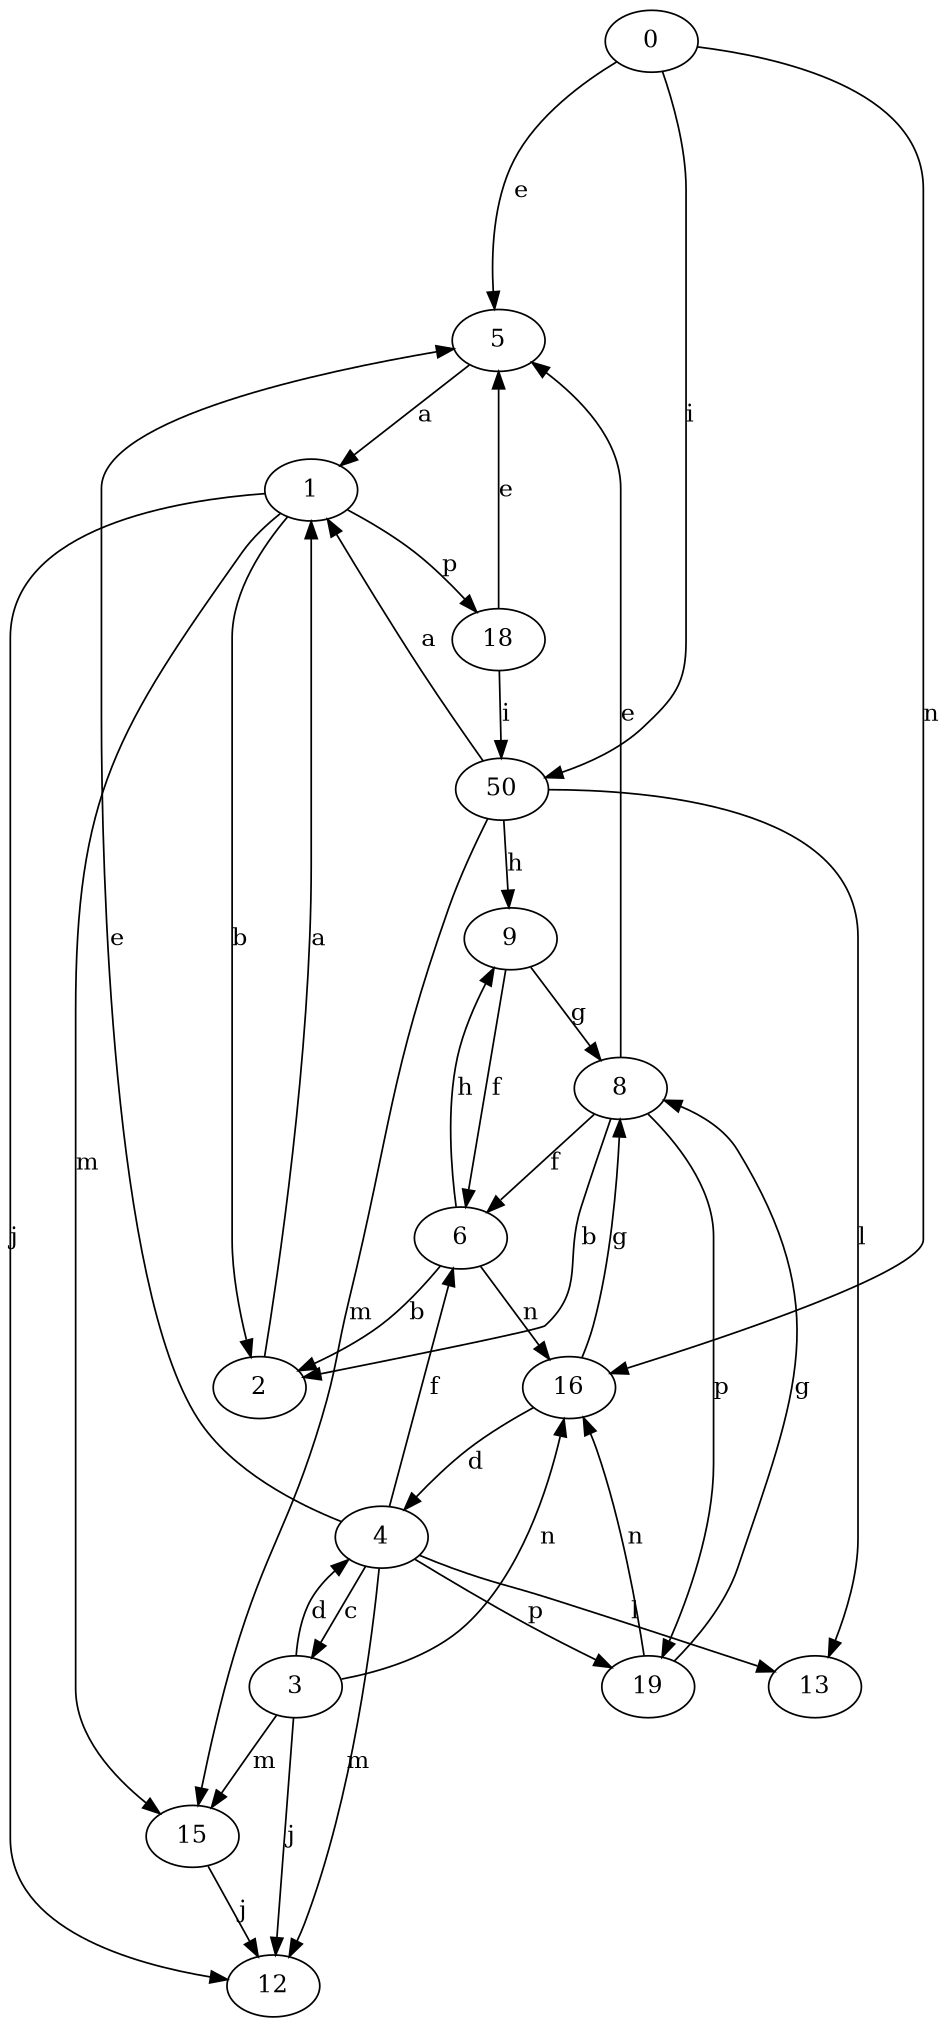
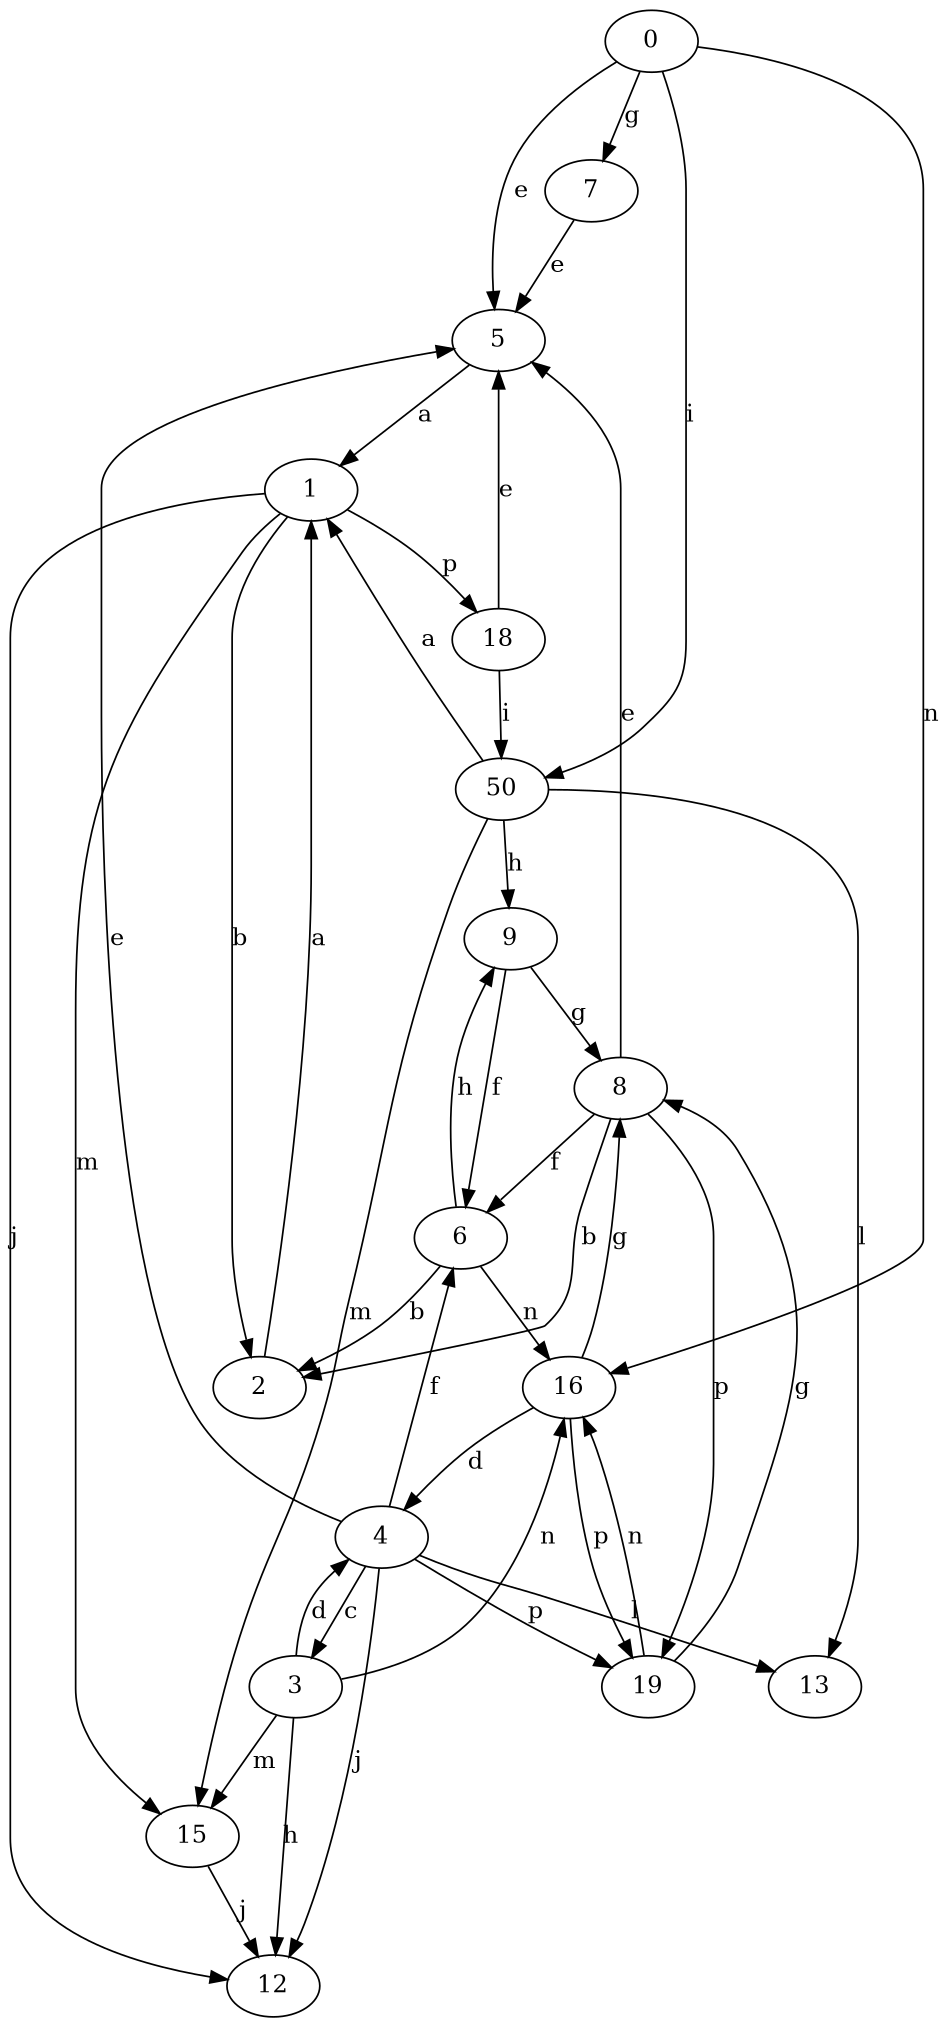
  strict digraph {
    0
    5
+   7
    n4 [label=50]
    16
    1
    15
    13
    9
    4
    19
    8
    2
    12
    18
    3
    6
    0 -> 5 [label=e]
+   0 -> 7 [label=g]
    0 -> n4 [label=i]
    0 -> 16 [label=n]
    5 -> 1 [label=a]
+   7 -> 5 [label=e]
    n4 -> 1 [label=a]
    n4 -> 15 [label=m]
    n4 -> 13 [label=l]
    n4 -> 9 [label=h]
    16 -> 4 [label=d]
+   16 -> 19 [label=p]
    16 -> 8 [label=g]
    1 -> 15 [label=m]
    1 -> 2 [label=b]
    1 -> 12 [label=j]
    1 -> 18 [label=p]
    15 -> 12 [label=j]
    9 -> 8 [label=g]
    9 -> 6 [label=f]
    4 -> 5 [label=e]
    4 -> 13 [label=l]
    4 -> 19 [label=p]
-   4 -> 12 [label=m]
+   4 -> 12 [label=j]
    4 -> 3 [label=c]
    4 -> 6 [label=f]
    19 -> 16 [label=n]
    19 -> 8 [label=g]
    8 -> 5 [label=e]
    8 -> 19 [label=p]
    8 -> 2 [label=b]
    8 -> 6 [label=f]
    2 -> 1 [label=a]
    18 -> 5 [label=e]
    18 -> n4 [label=i]
    3 -> 16 [label=n]
    3 -> 15 [label=m]
    3 -> 4 [label=d]
-   3 -> 12 [label=j]
+   3 -> 12 [label=h]
    6 -> 16 [label=n]
    6 -> 9 [label=h]
    6 -> 2 [label=b]
  }
